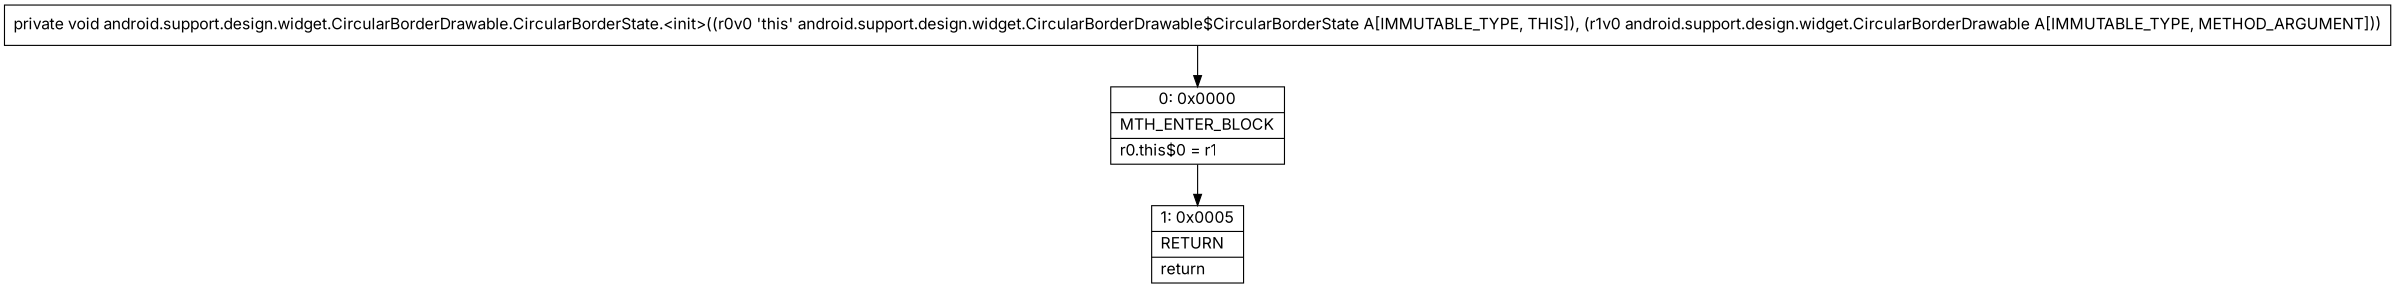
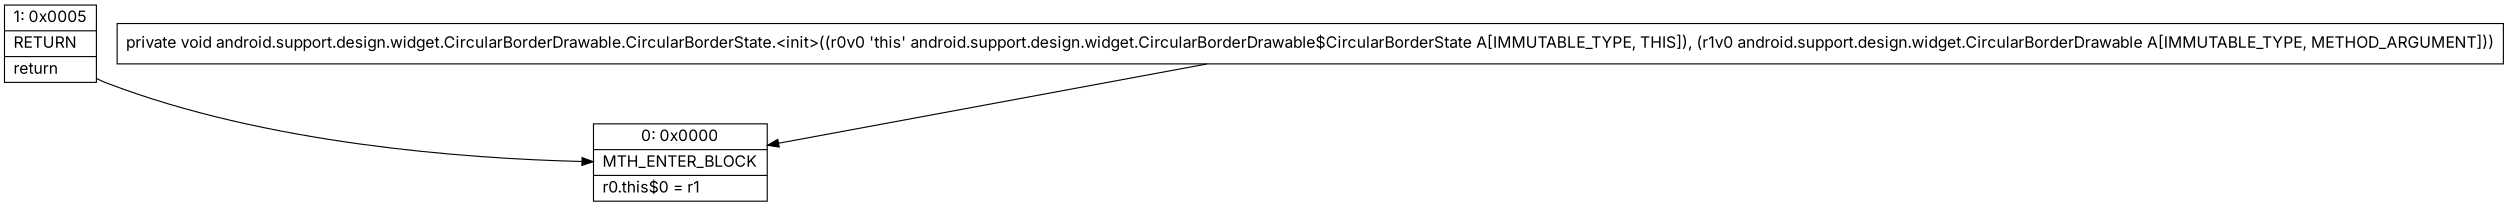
  digraph {
    fontname=Inter
    node [shape=record fontname=Inter]
    edge [fontname=Inter]
    n1 [label="{0\:\ 0x0000|MTH_ENTER_BLOCK\l|r0.this$0 = r1\l}"]
    n2 [label="{1\:\ 0x0005|RETURN\l|return\l}"]
    n3 [label="{private void android.support.design.widget.CircularBorderDrawable.CircularBorderState.\<init\>((r0v0 'this' android.support.design.widget.CircularBorderDrawable$CircularBorderState A[IMMUTABLE_TYPE, THIS]), (r1v0 android.support.design.widget.CircularBorderDrawable A[IMMUTABLE_TYPE, METHOD_ARGUMENT])) }"]
-   n1 -> n2
+   n2 -> n1
    n3 -> n1
  }
